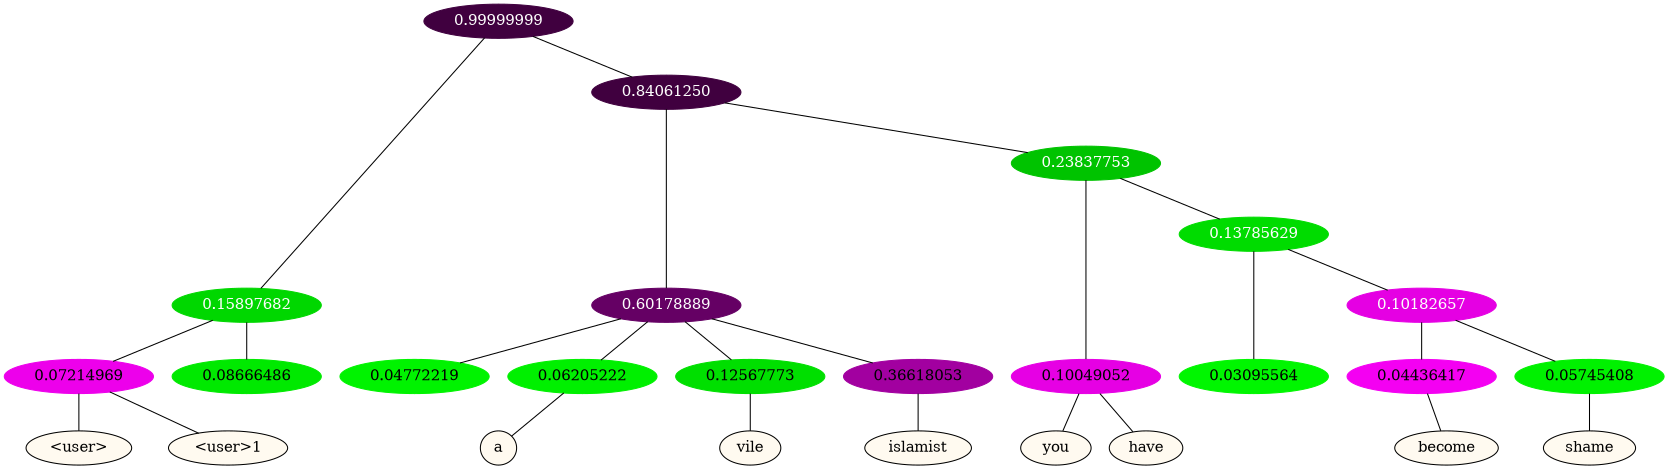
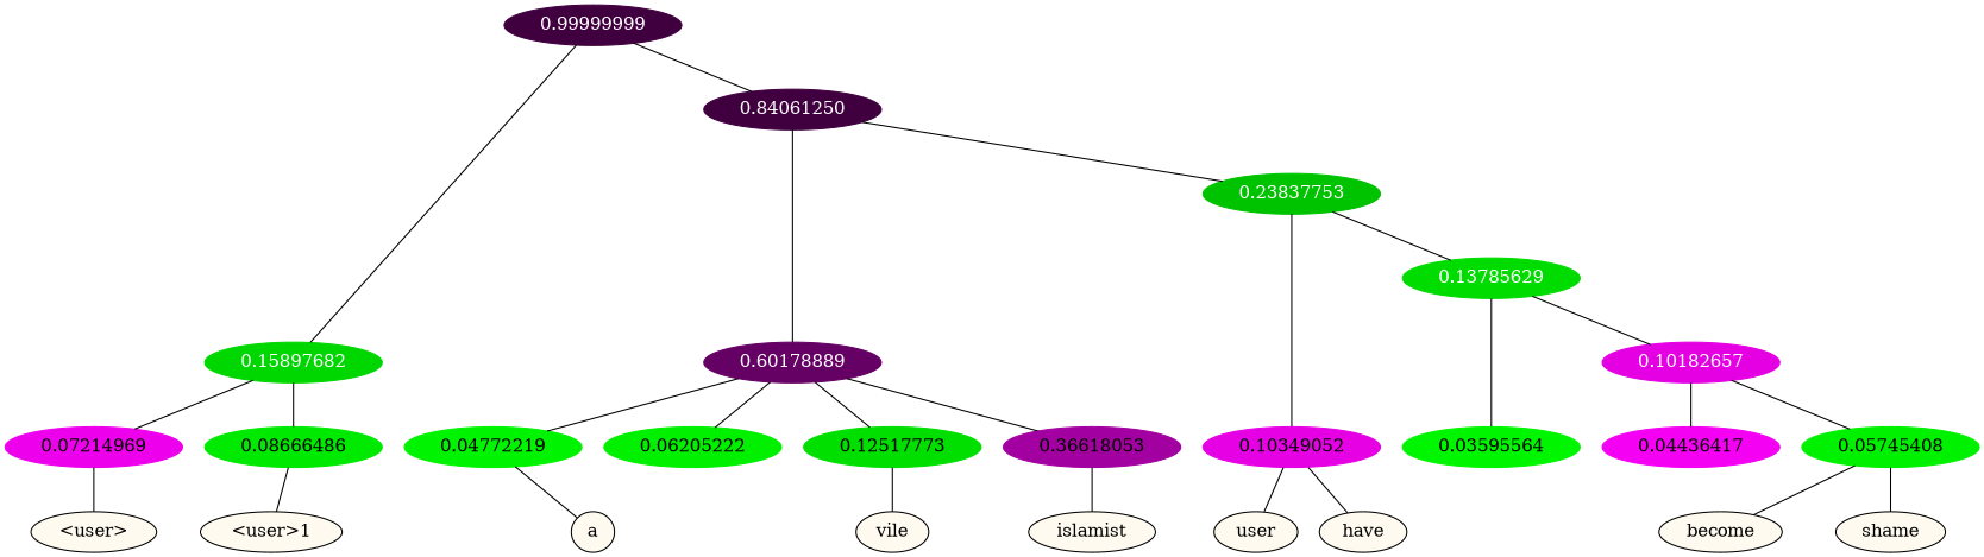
  graph {
    node [color=black format=png nodesep=0.001 ordering=out overlap_scaling=0.01 ranksep=0.001 style=filled fontcolor=black]
    n1 [fillcolor=floralwhite height=0.15 label="\<user\>" style="filled,solid" width=0.15 fontcolor=""]
    n2 [fillcolor=floralwhite height=0.15 label="\<user\>1" style="filled,solid" width=0.15 fontcolor=""]
    n3 [fillcolor=floralwhite height=0.15 label=a style="filled,solid" width=0.15 fontcolor=""]
    n4 [fillcolor=floralwhite height=0.15 label=vile style="filled,solid" width=0.15 fontcolor=""]
    n5 [fillcolor=floralwhite height=0.15 label=islamist style="filled,solid" width=0.15 fontcolor=""]
-   n6 [fillcolor=floralwhite height=0.15 label=you style="filled,solid" width=0.15 fontcolor=""]
+   n6 [fillcolor=floralwhite height=0.15 label=user style="filled,solid" width=0.15 fontcolor=""]
    n7 [fillcolor=floralwhite height=0.15 label=have style="filled,solid" width=0.15 fontcolor=""]
    n8 [fillcolor=floralwhite height=0.15 label=become style="filled,solid" width=0.15 fontcolor=""]
    n9 [fillcolor=floralwhite height=0.15 label=shame style="filled,solid" width=0.15 fontcolor=""]
    n10 [color="0.835 1.000 0.928" height=0.15 label=0.07214969 width=0.15]
    n11 [color="0.334 1.000 0.913" height=0.15 label=0.08666486 width=0.15]
    n12 [color="0.334 1.000 0.952" height=0.15 label=0.04772219 width=0.15]
    n13 [color="0.334 1.000 0.938" height=0.15 label=0.06205222 width=0.15]
-   n14 [color="0.334 1.000 0.875" height=0.15 label=0.12567773 width=0.15]
+   n14 [color="0.334 1.000 0.875" height=0.15 label=0.12517773 width=0.15]
    n15 [color="0.835 1.000 0.634" height=0.15 label=0.36618053 width=0.15]
-   n16 [color="0.835 1.000 0.900" height=0.15 label=0.10049052 width=0.15]
-   n17 [color="0.334 1.000 0.964" height=0.15 label=0.03095564 width=0.15]
+   n16 [color="0.835 1.000 0.900" height=0.15 label=0.10349052 width=0.15]
+   n17 [color="0.334 1.000 0.964" height=0.15 label=0.03595564 width=0.15]
    n18 [color="0.835 1.000 0.956" height=0.15 label=0.04436417 width=0.15]
    n19 [color="0.334 1.000 0.943" height=0.15 label=0.05745408 width=0.15]
    n20 [color="0.835 1.000 0.250" fontcolor=grey99 height=0.15 label=0.99999999 width=0.15]
    n21 [color="0.334 1.000 0.841" fontcolor=grey99 height=0.15 label=0.15897682 width=0.15]
    n22 [color="0.835 1.000 0.250" fontcolor=grey99 height=0.15 label=0.84061250 width=0.15]
    n23 [color="0.835 1.000 0.398" fontcolor=grey99 height=0.15 label=0.60178889 width=0.15]
    n24 [color="0.334 1.000 0.762" fontcolor=grey99 height=0.15 label=0.23837753 width=0.15]
    n25 [color="0.334 1.000 0.862" fontcolor=grey99 height=0.15 label=0.13785629 width=0.15]
    n26 [color="0.835 1.000 0.898" fontcolor=grey99 height=0.15 label=0.10182657 width=0.15]
    subgraph sub_1 {
      rank=same
      n1
      n2
      n3
      n4
      n5
      n6
      n7
      n8
      n9
    }
    subgraph sub_2 {
      rank=same
      n10
      n11
      n12
      n13
      n14
      n15
      n16
      n17
      n18
      n19
    }
    n10 -- n1
-   n10 -- n2
-   n13 -- n3
+   n11 -- n2
+   n12 -- n3
    n14 -- n4
    n15 -- n5
    n16 -- n6
    n16 -- n7
-   n18 -- n8
+   n19 -- n8
    n19 -- n9
    n20 -- n21
    n20 -- n22
    n21 -- n10
    n21 -- n11
    n22 -- n23
    n22 -- n24
    n23 -- n12
    n23 -- n13
    n23 -- n14
    n23 -- n15
    n24 -- n16
    n24 -- n25
    n25 -- n17
    n25 -- n26
    n26 -- n18
    n26 -- n19
  }
